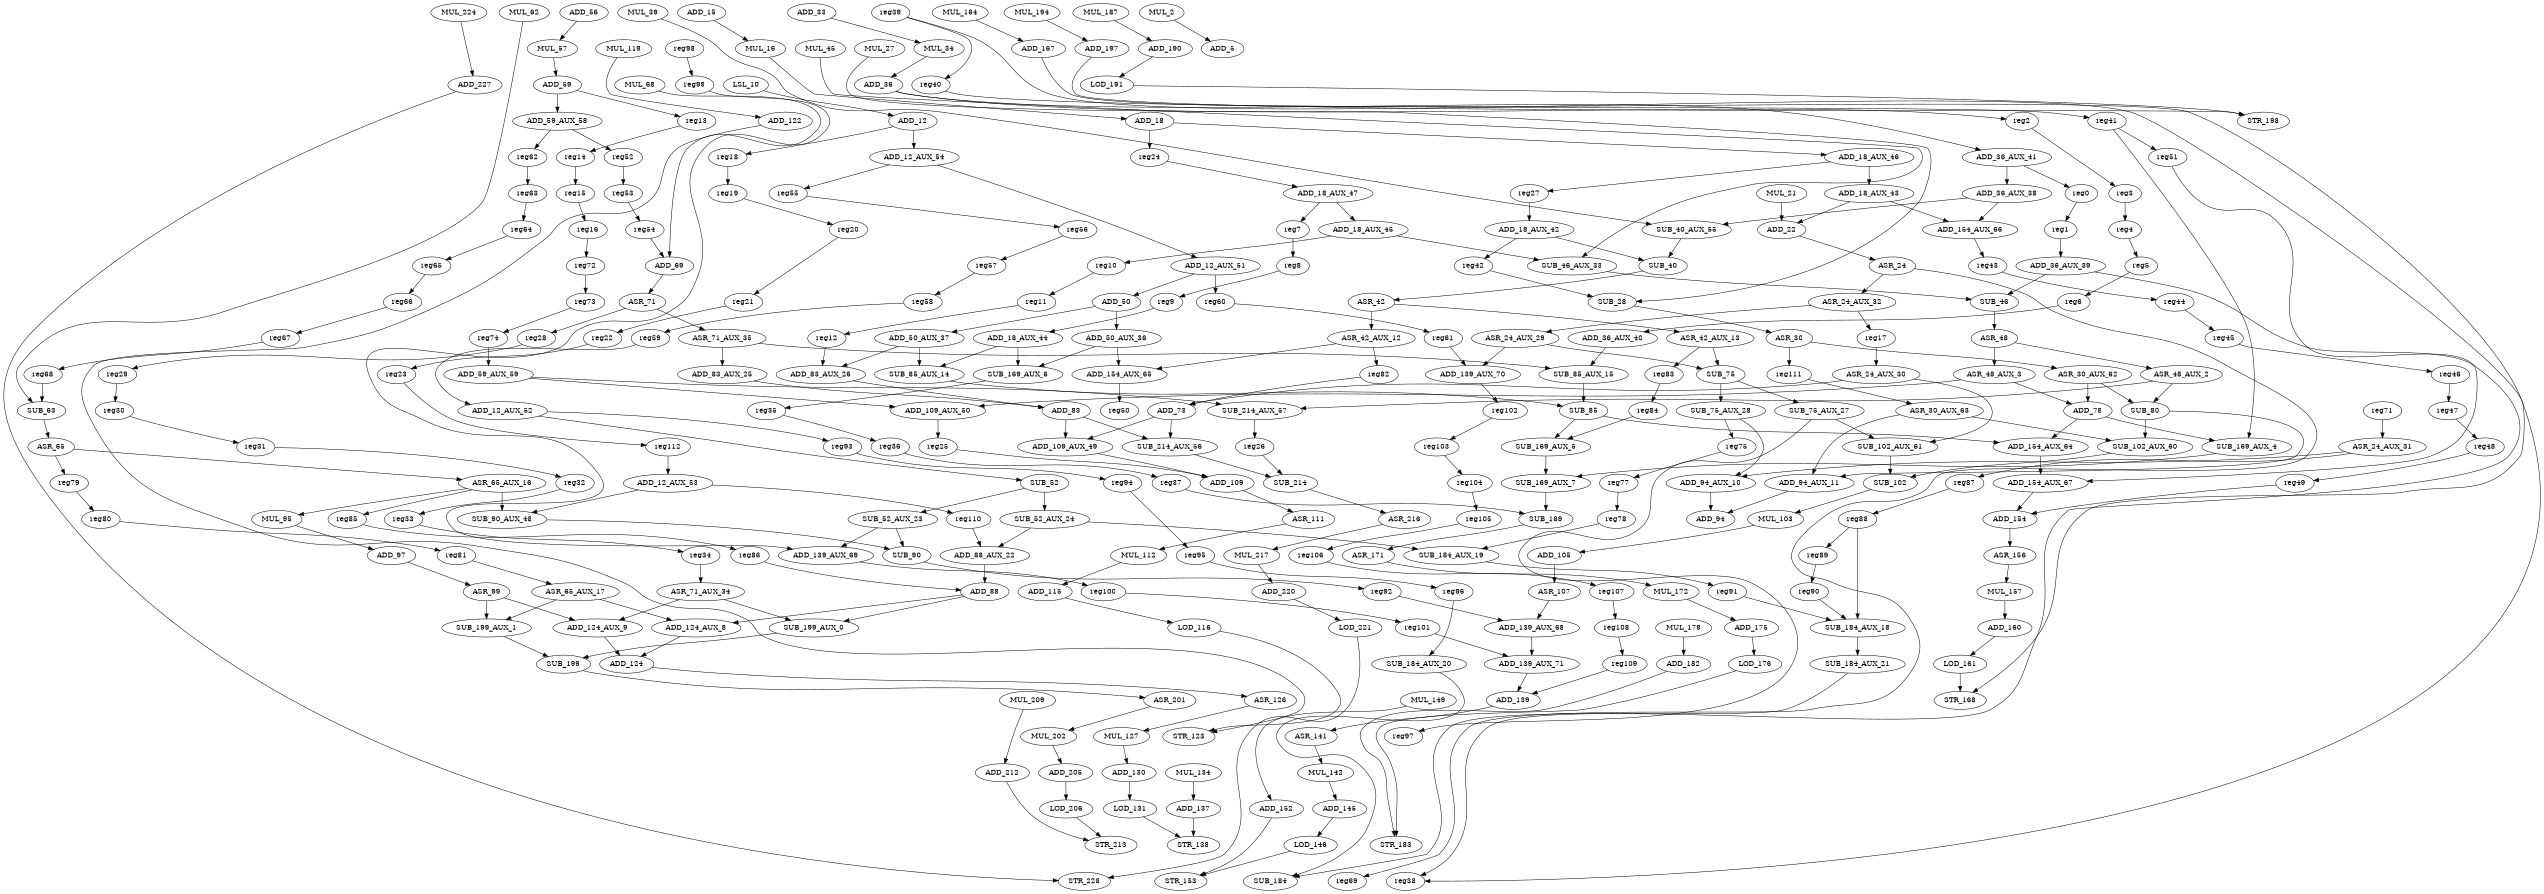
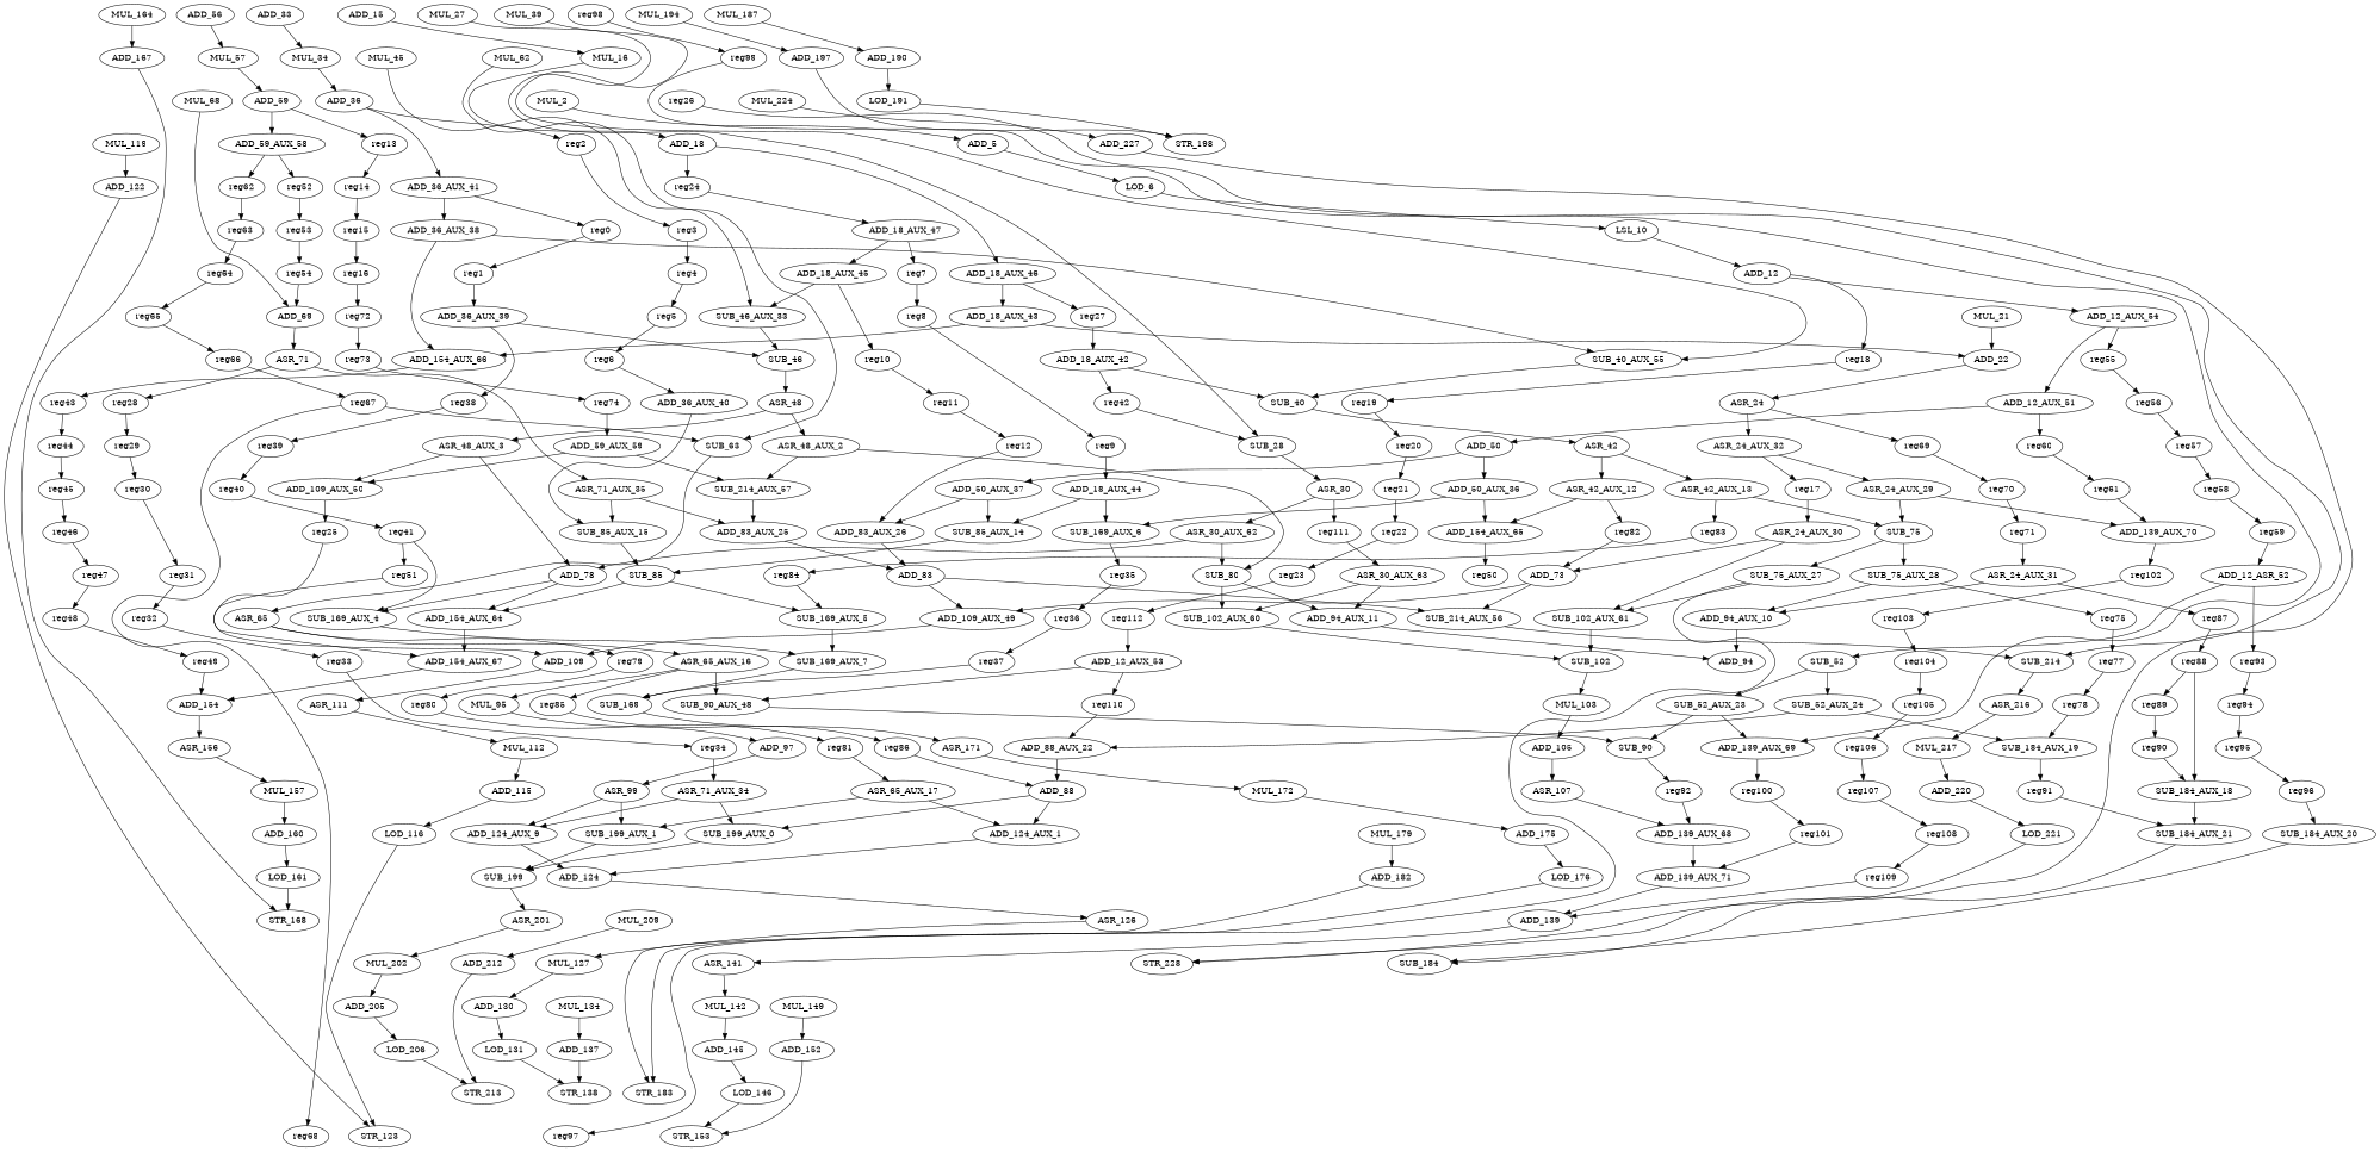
  digraph {
    edge [weight=0]
    ADD_167
    STR_168
    SUB_169_AUX_7
    SUB_169
    ASR_171
    MUL_172
    ADD_36_AUX_40
    SUB_85_AUX_15
    SUB_85
    ADD_83_AUX_25
    ADD_83
    ADD_154_AUX_64
    SUB_169_AUX_5
    SUB_214_AUX_56
    ADD_109_AUX_49
    SUB_40
    ASR_42
    ASR_42_AUX_13
    ASR_42_AUX_12
    SUB_75
    reg83
    ADD_154_AUX_65
    reg82
    LOD_116
    STR_123
    ADD_154_AUX_67
    ADD_154
    MUL_157
    ADD_160
    LOD_161
    ASR_216
    MUL_217
    ADD_220
    LOD_221
    SUB_52
    SUB_52_AUX_24
    SUB_52_AUX_23
    ADD_88_AUX_22
    SUB_184_AUX_19
    SUB_90
    ADD_139_AUX_69
    ADD_88
    reg91
    reg92
    reg100
    ADD_97
    ASR_99
    SUB_199_AUX_1
    ADD_124_AUX_9
    SUB_199
    ADD_124
    SUB_75_AUX_28
    SUB_75_AUX_27
    reg84
    reg50
    ADD_73
    ADD_94_AUX_10
    reg75
    ADD_94
    reg77
    reg78
    reg51
    ADD_139_AUX_71
    ADD_139
    ASR_141
    MUL_142
    SUB_85_AUX_14
    ASR_65_AUX_17
-   ADD_124_AUX_8
+   ADD_124_AUX_8 [label=ADD_124_AUX_1]
    ASR_126
    ASR_201
    ADD_137
    STR_138
    SUB_184_AUX_20
    SUB_184
    ADD_105
    ASR_107
    ADD_139_AUX_68
    STR_228
    LOD_191
    STR_198
    ADD_190
    ADD_78
    SUB_169_AUX_4
    ADD_22
    ASR_24
    ASR_24_AUX_32
    reg69
    reg17
    ASR_24_AUX_29
+   reg70
    MUL_2
    ADD_5
+   LOD_6
    LSL_10
    LOD_206
    STR_213
    ADD_15
    MUL_16
    ADD_18
    reg24
    ADD_18_AUX_46
    ADD_197
    ASR_48
    ASR_48_AUX_3
    ASR_48_AUX_2
    ADD_109_AUX_50
    SUB_214_AUX_57
    SUB_80
    reg25
    reg26
    ADD_94_AUX_11
    SUB_102_AUX_60
    SUB_199_AUX_0
    ADD_18_AUX_43
    ADD_154_AUX_66
    reg43
    reg44
    MUL_187
    SUB_46_AUX_33
    SUB_46
    ASR_156
    SUB_214
    SUB_102
    MUL_179
    ADD_182
    STR_183
    MUL_119
    ADD_122
    ADD_109
    ASR_111
    ADD_18_AUX_45
    reg10
    reg11
    reg12
    MUL_21
    ADD_50_AUX_37
    ADD_83_AUX_26
    ADD_175
-   ADD_12_AUX_52
+   ADD_12_AUX_52 [label=ADD_12_ASR_52]
    reg93
    reg94
    reg95
    MUL_103
    ASR_65_AUX_16
    SUB_90_AUX_48
    reg85
    MUL_95
    reg86
    SUB_184_AUX_18
    SUB_184_AUX_21
    ADD_50_AUX_36
    SUB_169_AUX_6
    reg35
    reg36
    ADD_130
    LOD_131
    MUL_62
    SUB_63
    ASR_65
    reg79
    ASR_30_AUX_63
    ADD_227
    ADD_36_AUX_39
    reg38
    reg39
    reg40
    ADD_36_AUX_38
    SUB_40_AUX_55
    MUL_202
    MUL_194
    LOD_176
    ADD_18_AUX_47
    reg27
    ASR_71
    ASR_71_AUX_35
    reg28
    reg29
    reg30
    ADD_59_AUX_59
    LOD_146
    STR_153
    MUL_112
    SUB_102_AUX_61
    reg97
    ADD_59
    reg13
    ADD_59_AUX_58
    reg14
    reg52
    reg62
    reg15
    reg53
    reg63
    MUL_164
    ADD_36
    reg2
    ADD_36_AUX_41
    reg3
    reg0
    reg4
    reg1
    ADD_18_AUX_42
    reg42
    SUB_28
    ASR_30
    MUL_149
    ADD_152
    ADD_145
    ASR_30_AUX_62
    reg111
    ADD_56
    MUL_57
    ASR_24_AUX_30
    ADD_139_AUX_70
    reg71
    ADD_115
    ADD_12_AUX_53
    reg110
    MUL_127
    reg7
    reg8
    reg9
    ADD_12_AUX_51
    ADD_50
    reg60
    reg61
    reg37
    reg80
    reg101
    ADD_12
    ADD_12_AUX_54
    reg18
    reg55
    reg19
    reg56
    reg20
    ASR_71_AUX_34
    MUL_68
    ADD_69
    reg102
    reg81
    MUL_134
    ASR_24_AUX_31
    reg87
    reg88
    reg89
    ADD_205
    MUL_39
    MUL_27
    MUL_34
    reg103
    reg104
    reg98
    reg99
    MUL_209
    ADD_212
    ADD_33
    reg54
    reg64
    reg45
    ADD_18_AUX_44
    MUL_224
    reg57
    MUL_45
    reg16
    reg72
    reg73
    reg74
    reg5
    reg6
    reg41
    reg31
    reg32
    reg33
    reg34
    reg58
    reg59
    reg90
    reg21
    reg22
    reg23
    reg112
    reg96
    reg46
    reg47
    reg48
    reg49
    reg105
    reg106
    reg107
    reg108
    reg109
    reg65
    reg66
    reg67
    reg68
    ADD_167 -> STR_168
    SUB_169_AUX_7 -> SUB_169 [weight=4]
    SUB_169 -> ASR_171
    ASR_171 -> MUL_172
    MUL_172 -> ADD_175
    ADD_36_AUX_40 -> SUB_85_AUX_15
    SUB_85_AUX_15 -> SUB_85 [weight=4]
    SUB_85 -> ADD_154_AUX_64
    SUB_85 -> SUB_169_AUX_5
    ADD_83_AUX_25 -> ADD_83
    ADD_83 -> SUB_214_AUX_56 [weight=3]
    ADD_83 -> ADD_109_AUX_49
    ADD_154_AUX_64 -> ADD_154_AUX_67 [weight=7]
    SUB_169_AUX_5 -> SUB_169_AUX_7 [weight=4]
    SUB_214_AUX_56 -> SUB_214
    ADD_109_AUX_49 -> ADD_109
    SUB_40 -> ASR_42
    ASR_42 -> ASR_42_AUX_13 [weight=3]
    ASR_42 -> ASR_42_AUX_12 [weight=9]
    ASR_42_AUX_13 -> SUB_75
    ASR_42_AUX_13 -> reg83
    ASR_42_AUX_12 -> ADD_154_AUX_65
    ASR_42_AUX_12 -> reg82
    SUB_75 -> SUB_75_AUX_28 [weight=6]
    SUB_75 -> SUB_75_AUX_27 [weight=4]
    reg83 -> reg84
    ADD_154_AUX_65 -> reg50 [weight=10]
    reg82 -> ADD_73
    LOD_116 -> STR_123
    ADD_154_AUX_67 -> ADD_154
    ADD_154 -> ASR_156 [weight=1]
    MUL_157 -> ADD_160 [weight=1]
    ADD_160 -> LOD_161
    LOD_161 -> STR_168 [weight=2]
    ASR_216 -> MUL_217
    MUL_217 -> ADD_220
    ADD_220 -> LOD_221
    LOD_221 -> STR_228
    SUB_52 -> SUB_52_AUX_24 [weight=2]
    SUB_52 -> SUB_52_AUX_23 [weight=1]
    SUB_52_AUX_24 -> ADD_88_AUX_22
    SUB_52_AUX_24 -> SUB_184_AUX_19
    SUB_52_AUX_23 -> SUB_90
    SUB_52_AUX_23 -> ADD_139_AUX_69
    ADD_88_AUX_22 -> ADD_88 [weight=8]
    SUB_184_AUX_19 -> reg91 [weight=1]
    SUB_90 -> reg92
    ADD_139_AUX_69 -> reg100 [weight=5]
    ADD_88 -> ADD_124_AUX_8
    ADD_88 -> SUB_199_AUX_0
-   reg91 -> SUB_184_AUX_18
+   reg91 -> SUB_184_AUX_21
    reg92 -> ADD_139_AUX_68
    reg100 -> reg101
    ADD_97 -> ASR_99
    ASR_99 -> SUB_199_AUX_1 [weight=1]
    ASR_99 -> ADD_124_AUX_9
    SUB_199_AUX_1 -> SUB_199
    ADD_124_AUX_9 -> ADD_124 [weight=3]
    SUB_199 -> ASR_201
    ADD_124 -> ASR_126
    SUB_75_AUX_28 -> ADD_94_AUX_10
    SUB_75_AUX_28 -> reg75
    SUB_75_AUX_27 -> SUB_102_AUX_61
    SUB_75_AUX_27 -> reg97
    reg84 -> SUB_169_AUX_5
    ADD_73 -> SUB_214_AUX_56
    ADD_73 -> ADD_109_AUX_49 [weight=3]
    ADD_94_AUX_10 -> ADD_94 [weight=8]
    reg75 -> reg77
    reg77 -> reg78
    reg78 -> SUB_184_AUX_19
    reg51 -> ADD_154_AUX_67
    ADD_139_AUX_71 -> ADD_139
    ADD_139 -> ASR_141
    ASR_141 -> MUL_142
    MUL_142 -> ADD_145
    SUB_85_AUX_14 -> SUB_85
    ASR_65_AUX_17 -> SUB_199_AUX_1
    ASR_65_AUX_17 -> ADD_124_AUX_8
    ADD_124_AUX_8 -> ADD_124
    ASR_126 -> MUL_127
    ASR_201 -> MUL_202
    ADD_137 -> STR_138 [weight=1]
    SUB_184_AUX_20 -> SUB_184
    ADD_105 -> ASR_107 [weight=5]
    ASR_107 -> ADD_139_AUX_68
    ADD_139_AUX_68 -> ADD_139_AUX_71 [weight=6]
    LOD_191 -> STR_198
    ADD_190 -> LOD_191
    ADD_78 -> ADD_154_AUX_64
    ADD_78 -> SUB_169_AUX_4
    SUB_169_AUX_4 -> SUB_169_AUX_7 [weight=3]
    ADD_22 -> ASR_24
    ASR_24 -> ASR_24_AUX_32
    ASR_24 -> reg69
    ASR_24_AUX_32 -> reg17
    ASR_24_AUX_32 -> ASR_24_AUX_29
+   reg69 -> reg70
    reg17 -> ASR_24_AUX_30 [weight=5]
    ASR_24_AUX_29 -> SUB_75
    ASR_24_AUX_29 -> ADD_139_AUX_70
+   reg70 -> reg71
    MUL_2 -> ADD_5
+   ADD_5 -> LOD_6
+   LOD_6 -> LSL_10
    LSL_10 -> ADD_12
    LOD_206 -> STR_213
    ADD_15 -> MUL_16
    MUL_16 -> ADD_18
    ADD_18 -> reg24 [weight=1]
    ADD_18 -> ADD_18_AUX_46
    reg24 -> ADD_18_AUX_47
    ADD_18_AUX_46 -> ADD_18_AUX_43 [weight=4]
    ADD_18_AUX_46 -> reg27
    ADD_197 -> STR_198
    ASR_48 -> ASR_48_AUX_3 [weight=3]
    ASR_48 -> ASR_48_AUX_2 [weight=2]
    ASR_48_AUX_3 -> ADD_78
    ASR_48_AUX_3 -> ADD_109_AUX_50
    ASR_48_AUX_2 -> SUB_214_AUX_57
    ASR_48_AUX_2 -> SUB_80
    ADD_109_AUX_50 -> reg25 [weight=4]
-   SUB_214_AUX_57 -> reg26 [weight=6]
+   SUB_214_AUX_57 -> ADD_83_AUX_25 [weight=6]
    SUB_80 -> ADD_94_AUX_11
    SUB_80 -> SUB_102_AUX_60 [weight=1]
    reg25 -> ADD_109
    reg26 -> SUB_214
    ADD_94_AUX_11 -> ADD_94
    SUB_102_AUX_60 -> SUB_102
    SUB_199_AUX_0 -> SUB_199 [weight=3]
    ADD_18_AUX_43 -> ADD_22
    ADD_18_AUX_43 -> ADD_154_AUX_66
    ADD_154_AUX_66 -> reg43
    reg43 -> reg44
    reg44 -> reg45
    MUL_187 -> ADD_190
    SUB_46_AUX_33 -> SUB_46
    SUB_46 -> ASR_48 [weight=4]
    ASR_156 -> MUL_157
    SUB_214 -> ASR_216
    SUB_102 -> MUL_103
    MUL_179 -> ADD_182 [weight=1]
    ADD_182 -> STR_183
    MUL_119 -> ADD_122
    ADD_122 -> STR_123
    ADD_109 -> ASR_111
    ASR_111 -> MUL_112
    ADD_18_AUX_45 -> SUB_46_AUX_33
    ADD_18_AUX_45 -> reg10
    reg10 -> reg11
    reg11 -> reg12
    reg12 -> ADD_83_AUX_26
    MUL_21 -> ADD_22 [weight=4]
    ADD_50_AUX_37 -> SUB_85_AUX_14 [weight=5]
    ADD_50_AUX_37 -> ADD_83_AUX_26
    ADD_83_AUX_26 -> ADD_83 [weight=3]
    ADD_175 -> LOD_176
    ADD_12_AUX_52 -> SUB_52
    ADD_12_AUX_52 -> reg93
    reg93 -> reg94
    reg94 -> reg95
    reg95 -> reg96
    MUL_103 -> ADD_105
    ASR_65_AUX_16 -> SUB_90_AUX_48 [weight=10]
    ASR_65_AUX_16 -> reg85
    ASR_65_AUX_16 -> MUL_95
    SUB_90_AUX_48 -> SUB_90
    reg85 -> reg86
    MUL_95 -> ADD_97
    reg86 -> ADD_88 [weight=2]
    SUB_184_AUX_18 -> SUB_184_AUX_21 [weight=4]
    SUB_184_AUX_21 -> SUB_184
    ADD_50_AUX_36 -> ADD_154_AUX_65
    ADD_50_AUX_36 -> SUB_169_AUX_6
    SUB_169_AUX_6 -> reg35
    reg35 -> reg36
    reg36 -> reg37
    ADD_130 -> LOD_131
    LOD_131 -> STR_138
    MUL_62 -> SUB_63
    SUB_63 -> ASR_65
    ASR_65 -> ASR_65_AUX_16
    ASR_65 -> reg79
    reg79 -> reg80
    ASR_30_AUX_63 -> ADD_94_AUX_11
    ASR_30_AUX_63 -> SUB_102_AUX_60
    ADD_227 -> STR_228
    ADD_36_AUX_39 -> SUB_46
    ADD_36_AUX_39 -> reg38
-   reg39 -> reg38
+   reg38 -> reg39
    reg39 -> reg40
    reg40 -> reg41
    ADD_36_AUX_38 -> ADD_154_AUX_66
    ADD_36_AUX_38 -> SUB_40_AUX_55
    SUB_40_AUX_55 -> SUB_40
    MUL_202 -> ADD_205
    MUL_194 -> ADD_197
    LOD_176 -> STR_183
    ADD_18_AUX_47 -> ADD_18_AUX_45 [weight=1]
    ADD_18_AUX_47 -> reg7 [weight=1]
    reg27 -> ADD_18_AUX_42 [weight=7]
    ASR_71 -> ASR_71_AUX_35
    ASR_71 -> reg28
    ASR_71_AUX_35 -> SUB_85_AUX_15
    ASR_71_AUX_35 -> ADD_83_AUX_25 [weight=1]
    reg28 -> reg29
    reg29 -> reg30
    reg30 -> reg31
    ADD_59_AUX_59 -> ADD_109_AUX_50
    ADD_59_AUX_59 -> SUB_214_AUX_57
    LOD_146 -> STR_153
    MUL_112 -> ADD_115
    SUB_102_AUX_61 -> SUB_102 [weight=3]
    ADD_59 -> reg13
    ADD_59 -> ADD_59_AUX_58 [weight=1]
    reg13 -> reg14
    ADD_59_AUX_58 -> reg52
    ADD_59_AUX_58 -> reg62
    reg14 -> reg15
    reg52 -> reg53
    reg62 -> reg63
    reg15 -> reg16
    reg53 -> reg54
    reg63 -> reg64
    MUL_164 -> ADD_167
    ADD_36 -> reg2
    ADD_36 -> ADD_36_AUX_41
    reg2 -> reg3
    ADD_36_AUX_41 -> ADD_36_AUX_38 [weight=11]
    ADD_36_AUX_41 -> reg0
    reg3 -> reg4 [weight=1]
    reg0 -> reg1
    reg4 -> reg5
    reg1 -> ADD_36_AUX_39 [weight=4]
    ADD_18_AUX_42 -> SUB_40
    ADD_18_AUX_42 -> reg42
    reg42 -> SUB_28
    SUB_28 -> ASR_30
    ASR_30 -> ASR_30_AUX_62
    ASR_30 -> reg111 [weight=2]
    MUL_149 -> ADD_152
    ADD_152 -> STR_153
    ADD_145 -> LOD_146
    ASR_30_AUX_62 -> ADD_78 [weight=4]
    ASR_30_AUX_62 -> SUB_80 [weight=3]
    reg111 -> ASR_30_AUX_63
    ADD_56 -> MUL_57
    MUL_57 -> ADD_59
    ASR_24_AUX_30 -> ADD_73
    ASR_24_AUX_30 -> SUB_102_AUX_61
    ADD_139_AUX_70 -> reg102
    reg71 -> ASR_24_AUX_31 [weight=8]
    ADD_115 -> LOD_116
    ADD_12_AUX_53 -> SUB_90_AUX_48
    ADD_12_AUX_53 -> reg110
    reg110 -> ADD_88_AUX_22
    MUL_127 -> ADD_130
    reg7 -> reg8 [weight=1]
    reg8 -> reg9
    reg9 -> ADD_18_AUX_44 [weight=1]
    ADD_12_AUX_51 -> ADD_50
    ADD_12_AUX_51 -> reg60 [weight=1]
    ADD_50 -> ADD_50_AUX_37
    ADD_50 -> ADD_50_AUX_36 [weight=5]
    reg60 -> reg61
    reg61 -> ADD_139_AUX_70
    reg37 -> SUB_169
    reg80 -> reg81
    reg101 -> ADD_139_AUX_71
    ADD_12 -> ADD_12_AUX_54
    ADD_12 -> reg18
    ADD_12_AUX_54 -> ADD_12_AUX_51
    ADD_12_AUX_54 -> reg55
    reg18 -> reg19
    reg55 -> reg56
    reg19 -> reg20
    reg56 -> reg57
    reg20 -> reg21
    ASR_71_AUX_34 -> ADD_124_AUX_9
    ASR_71_AUX_34 -> SUB_199_AUX_0
    MUL_68 -> ADD_69
    ADD_69 -> ASR_71
    reg102 -> reg103
    reg81 -> ASR_65_AUX_17
    MUL_134 -> ADD_137 [weight=1]
    ASR_24_AUX_31 -> ADD_94_AUX_10
    ASR_24_AUX_31 -> reg87
    reg87 -> reg88
    reg88 -> SUB_184_AUX_18 [weight=2]
    reg88 -> reg89
    reg89 -> reg90
    ADD_205 -> LOD_206
    MUL_39 -> SUB_40_AUX_55
    MUL_27 -> SUB_28
    MUL_34 -> ADD_36
    reg103 -> reg104
    reg104 -> reg105
    reg98 -> reg99
    reg99 -> ADD_139_AUX_69
    MUL_209 -> ADD_212
    ADD_212 -> STR_213
    ADD_33 -> MUL_34
    reg54 -> ADD_69
    reg64 -> reg65
    reg45 -> reg46
    ADD_18_AUX_44 -> SUB_85_AUX_14 [weight=2]
    ADD_18_AUX_44 -> SUB_169_AUX_6 [weight=7]
    MUL_224 -> ADD_227
    reg57 -> reg58
    MUL_45 -> SUB_46_AUX_33
    reg16 -> reg72
    reg72 -> reg73 [weight=1]
    reg73 -> reg74
    reg74 -> ADD_59_AUX_59 [weight=4]
    reg5 -> reg6
    reg6 -> ADD_36_AUX_40
    reg41 -> reg51
    reg41 -> SUB_169_AUX_4
    reg31 -> reg32
    reg32 -> reg33
    reg33 -> reg34
    reg34 -> ASR_71_AUX_34 [weight=4]
    reg58 -> reg59
    reg59 -> ADD_12_AUX_52
    reg90 -> SUB_184_AUX_18
    reg21 -> reg22
    reg22 -> reg23
    reg23 -> reg112
    reg112 -> ADD_12_AUX_53 [weight=2]
    reg96 -> SUB_184_AUX_20
    reg46 -> reg47
    reg47 -> reg48
    reg48 -> reg49
    reg49 -> ADD_154
    reg105 -> reg106
    reg106 -> reg107
    reg107 -> reg108
    reg108 -> reg109
    reg109 -> ADD_139
    reg65 -> reg66
    reg66 -> reg67
    reg67 -> reg68
-   reg68 -> SUB_63
+   reg67 -> SUB_63
  }
